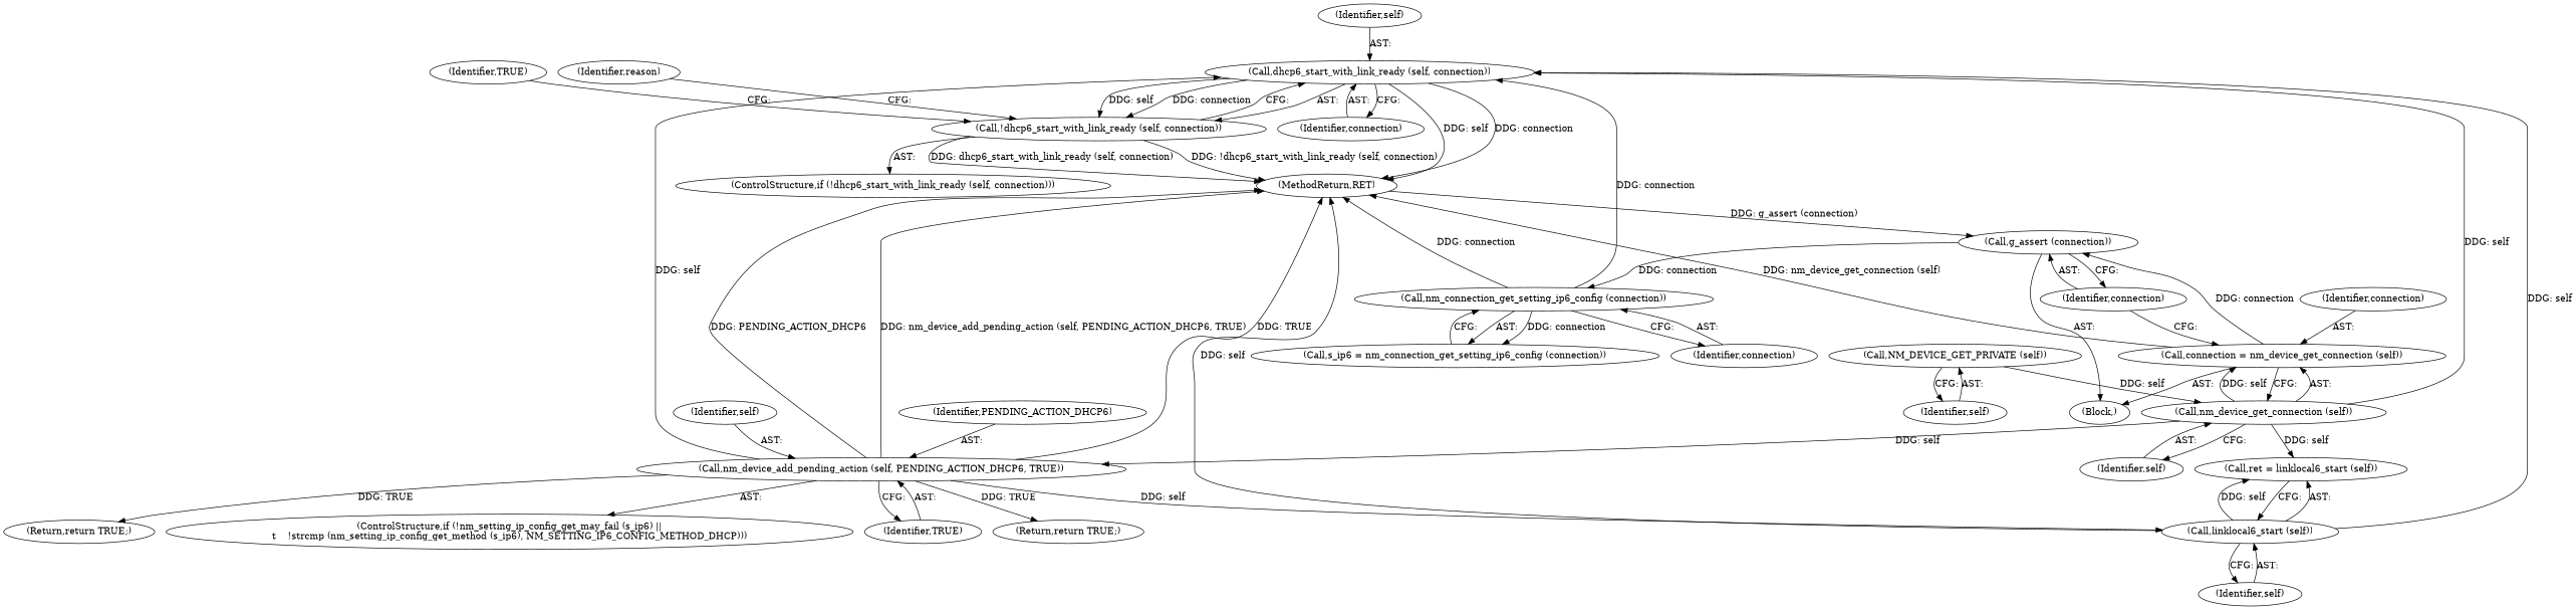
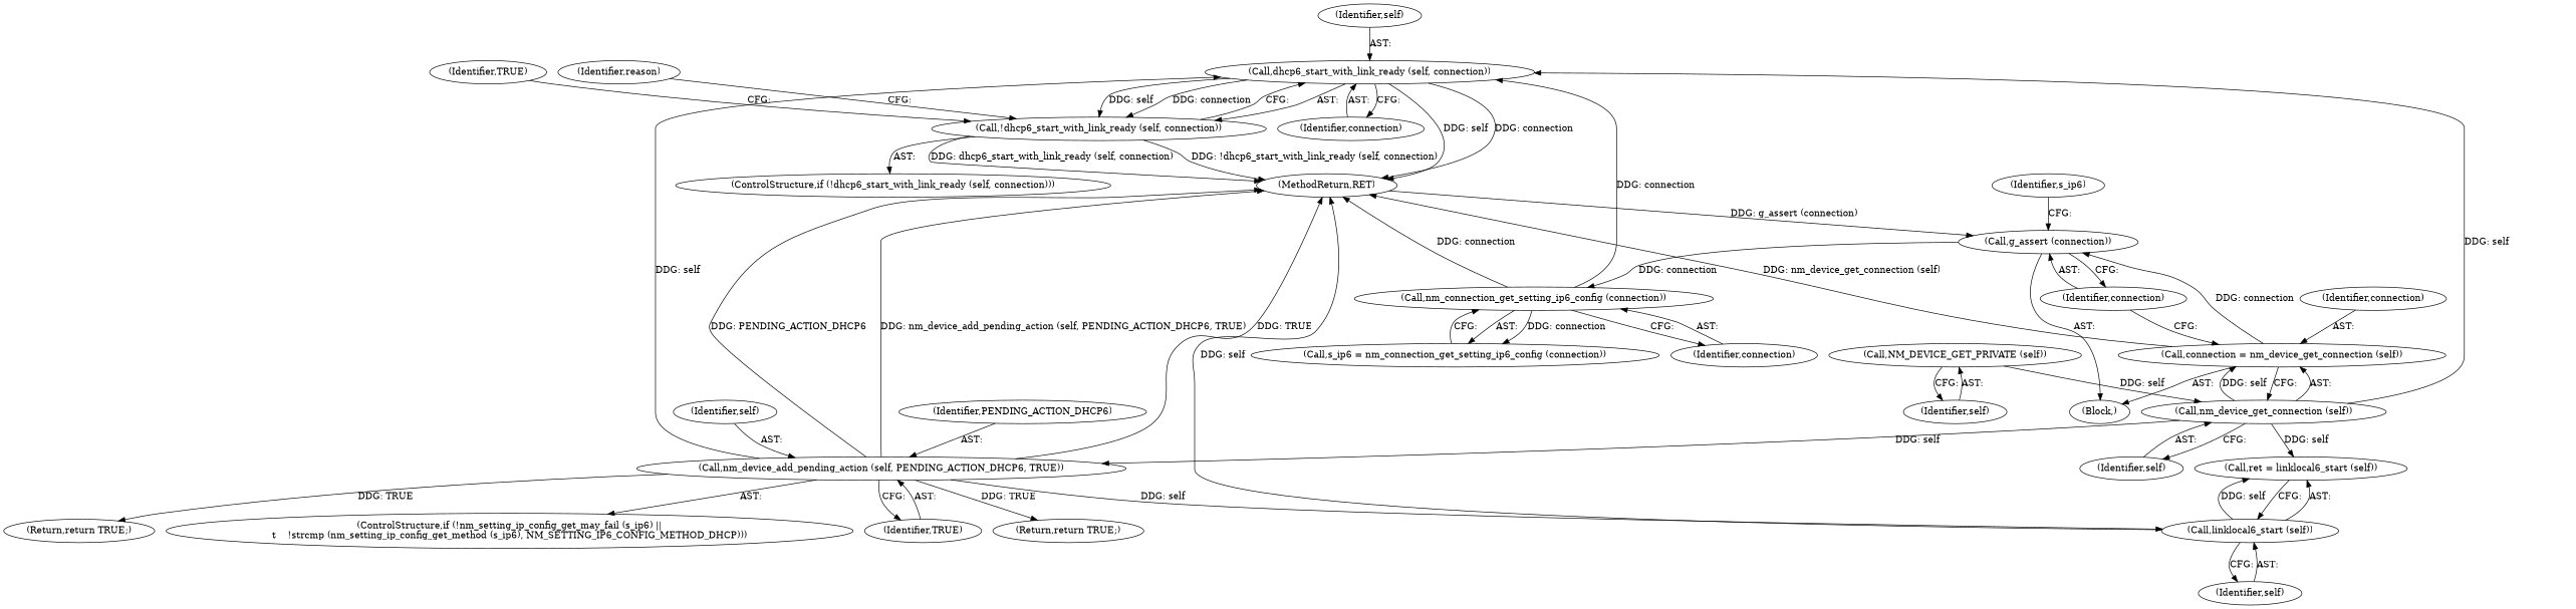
  digraph {
    n1 [label="(Call,dhcp6_start_with_link_ready (self, connection))"]
    n2 [label="(Call,!dhcp6_start_with_link_ready (self, connection))"]
    n3 [label="(Identifier,connection)"]
    n4 [label="(MethodReturn,RET)"]
    n5 [label="(ControlStructure,if (!dhcp6_start_with_link_ready (self, connection)))"]
    n6 [label="(Call,g_assert (connection))"]
    n7 [label="(Call,linklocal6_start (self))"]
    n8 [label="(Call,ret = linklocal6_start (self))"]
    n9 [label="(Identifier,self)"]
    n10 [label="(Call,nm_device_get_connection (self))"]
    n11 [label="(Call,nm_device_add_pending_action (self, PENDING_ACTION_DHCP6, TRUE))"]
    n12 [label="(Call,connection = nm_device_get_connection (self))"]
    n13 [label="(Identifier,self)"]
    n14 [label="(Return,return TRUE;)"]
    n15 [label="(Identifier,TRUE)"]
    n16 [label="(Return,return TRUE;)"]
    n17 [label="(ControlStructure,if (!nm_setting_ip_config_get_may_fail (s_ip6) ||\n\t    !strcmp (nm_setting_ip_config_get_method (s_ip6), NM_SETTING_IP6_CONFIG_METHOD_DHCP)))"]
    n18 [label="(Block,)"]
    n19 [label="(Call,NM_DEVICE_GET_PRIVATE (self))"]
    n20 [label="(Identifier,self)"]
    n21 [label="(Call,nm_connection_get_setting_ip6_config (connection))"]
    n22 [label="(Call,s_ip6 = nm_connection_get_setting_ip6_config (connection))"]
    n23 [label="(Identifier,connection)"]
    n24 [label="(Identifier,connection)"]
    n25 [label="(Identifier,TRUE)"]
    n26 [label="(Identifier,PENDING_ACTION_DHCP6)"]
    n27 [label="(Identifier,self)"]
    n28 [label="(Identifier,reason)"]
    n29 [label="(Identifier,connection)"]
+   n30 [label="(Identifier,s_ip6)"]
    n31 [label="(Identifier,self)"]
    n1 -> n2 [label="AST: "]
    n1 -> n2 [label="DDG: self"]
    n1 -> n2 [label="DDG: connection"]
    n1 -> n3 [label="CFG: "]
    n1 -> n4 [label="DDG: self"]
    n1 -> n4 [label="DDG: connection"]
    n2 -> n1 [label="CFG: "]
    n2 -> n4 [label="DDG: !dhcp6_start_with_link_ready (self, connection)"]
    n2 -> n4 [label="DDG: dhcp6_start_with_link_ready (self, connection)"]
    n2 -> n5 [label="AST: "]
    n3 -> n1 [label="AST: "]
    n4 -> n6 [label="DDG: g_assert (connection)"]
    n6 -> n18 [label="AST: "]
    n6 -> n21 [label="DDG: connection"]
    n6 -> n24 [label="CFG: "]
-   n7 -> n1 [label="DDG: self"]
    n7 -> n4 [label="DDG: self"]
    n7 -> n8 [label="AST: "]
    n7 -> n8 [label="DDG: self"]
    n7 -> n9 [label="CFG: "]
    n8 -> n7 [label="CFG: "]
    n9 -> n7 [label="AST: "]
    n10 -> n1 [label="DDG: self"]
    n10 -> n8 [label="DDG: self"]
    n10 -> n11 [label="DDG: self"]
    n10 -> n12 [label="AST: "]
    n10 -> n12 [label="DDG: self"]
    n10 -> n13 [label="CFG: "]
    n11 -> n1 [label="DDG: self"]
    n11 -> n4 [label="DDG: PENDING_ACTION_DHCP6"]
    n11 -> n4 [label="DDG: nm_device_add_pending_action (self, PENDING_ACTION_DHCP6, TRUE)"]
    n11 -> n4 [label="DDG: TRUE"]
    n11 -> n7 [label="DDG: self"]
    n11 -> n14 [label="DDG: TRUE"]
    n11 -> n15 [label="CFG: "]
    n11 -> n16 [label="DDG: TRUE"]
    n11 -> n17 [label="AST: "]
    n12 -> n4 [label="DDG: nm_device_get_connection (self)"]
    n12 -> n6 [label="DDG: connection"]
    n12 -> n10 [label="CFG: "]
    n12 -> n18 [label="AST: "]
    n13 -> n10 [label="AST: "]
    n15 -> n11 [label="AST: "]
    n19 -> n10 [label="DDG: self"]
    n19 -> n20 [label="CFG: "]
    n20 -> n19 [label="AST: "]
    n21 -> n1 [label="DDG: connection"]
    n21 -> n4 [label="DDG: connection"]
    n21 -> n22 [label="AST: "]
    n21 -> n22 [label="DDG: connection"]
    n21 -> n23 [label="CFG: "]
    n22 -> n21 [label="CFG: "]
    n23 -> n21 [label="AST: "]
    n24 -> n6 [label="AST: "]
    n24 -> n12 [label="CFG: "]
    n25 -> n2 [label="CFG: "]
    n26 -> n11 [label="AST: "]
    n27 -> n1 [label="AST: "]
    n28 -> n2 [label="CFG: "]
    n29 -> n12 [label="AST: "]
+   n30 -> n6 [label="CFG: "]
    n31 -> n11 [label="AST: "]
  }
